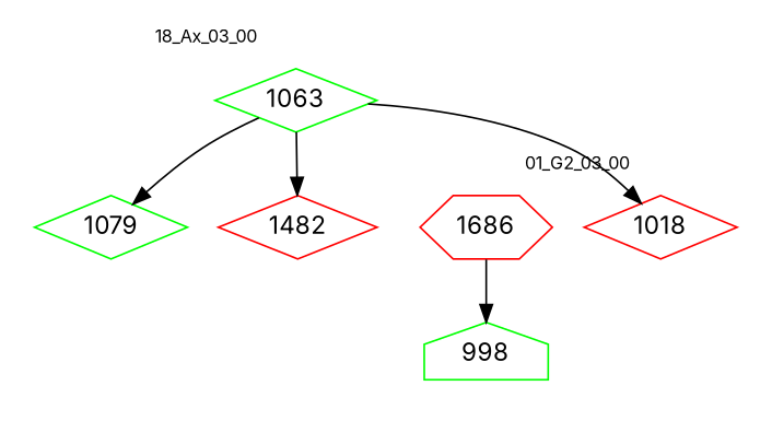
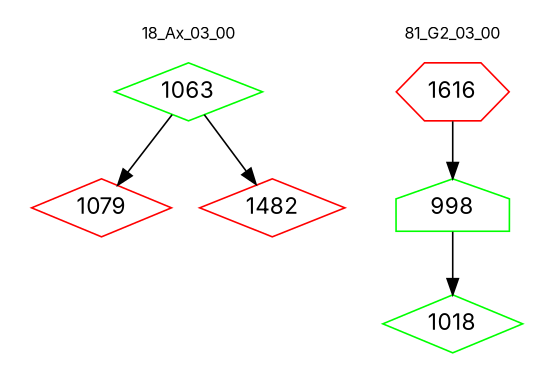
  digraph {
    fontname=Inter
    node [color=green fontname=Inter shape=diamond]
    edge [color=black fontname=Inter]
    n1 [label=1063]
-   n2 [label=1079]
+   n2 [color=red label=1079]
    n3 [color=red label=1482]
    n4 [label=998 shape=house]
-   n5 [color=red label=1018]
-   n6 [color=red label=1686 shape=hexagon]
+   n5 [label=1018]
+   n6 [color=red label=1616 shape=hexagon]
    subgraph cluster_1 {
      color=white
      fontsize=10
      label="18_Ax_03_00"
      n1
      n2
      n3
    }
    subgraph cluster_2 {
      color=white
      fontsize=10
-     label="01_G2_03_00"
+     label="81_G2_03_00"
      n4
      n5
      n6
    }
    n1 -> n2
    n1 -> n3
-   n1 -> n5
+   n4 -> n5
    n6 -> n4
  }
